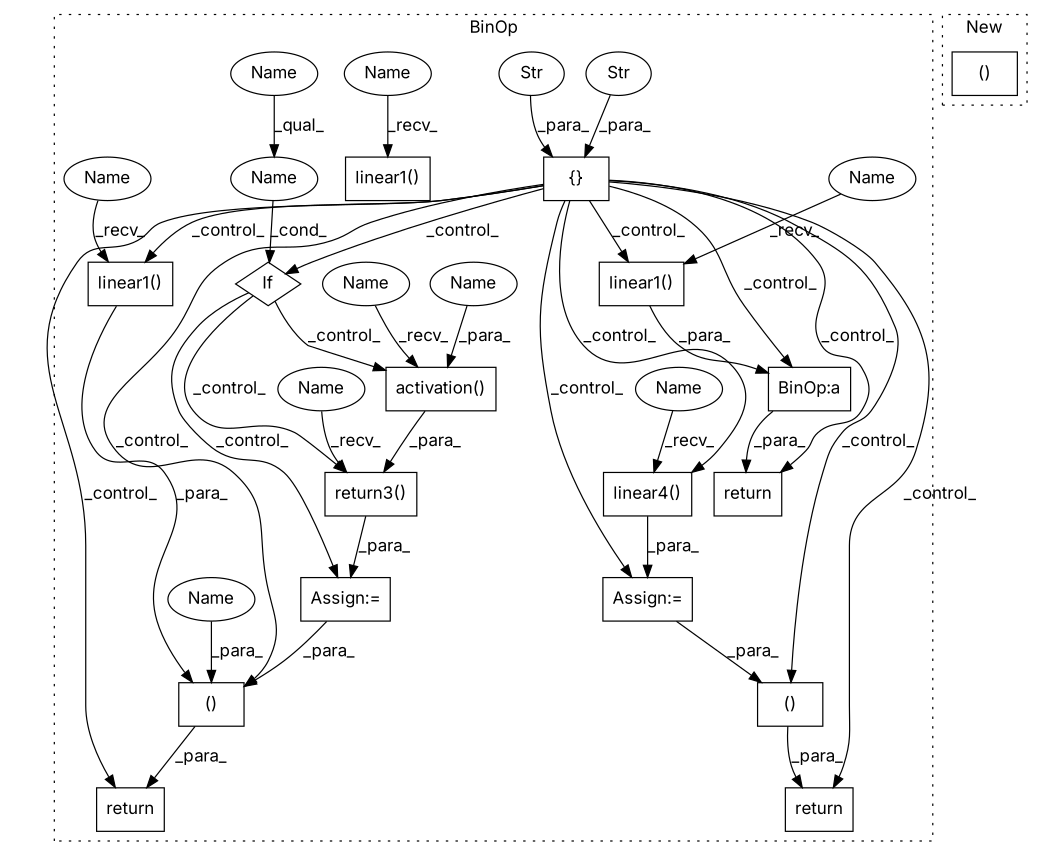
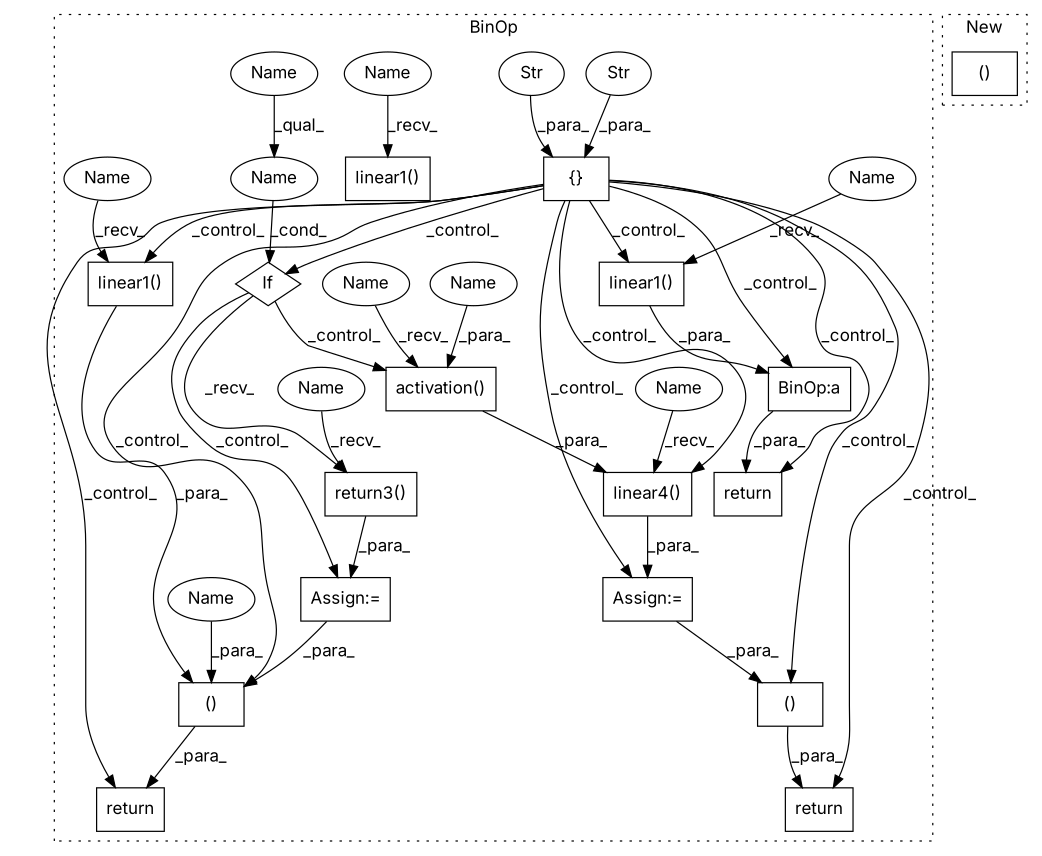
  digraph {
    fontname=Inter
    node [a=87 fontname=Inter l=4 s=18913 shape=box]
    edge [fontname=Inter]
    n1 [a=75 l="16,1" label="activation()" s="18980,19005"]
    n2 [a=96 l="3,22" label=If s="18910,18933" shape=diamond]
    n3 [a=75 l="13,1" label="return3()" s="18967,19006"]
    n4 [a=75 l="13,1" label="linear1()" s="19336,19350"]
    n5 [a=59 l="1,0" label="{}" s="18690,18734"]
    n6 [a=54 l=26 label="()" s=19205]
    n7 [a=75 l="13,1" label="linear1()" s="18783,18797"]
    n8 [a=66 l=15 label=Str s=18704 shape=ellipse]
    n9 [a=66 l=13 label=Str s=18721 shape=ellipse]
    n10 [l=20 label=Name shape=ellipse]
    n11 [a=75 l="13,1" label="linear4()" s="19618,19632"]
    n12 [a=68 l=3 label="Assign:=" s=18964]
    n13 [a=68 l=3 label="Assign:=" s=19615]
    n14 [a=93 l=7 label=return s=19189]
    n15 [a=54 l=15 label="()" s=19667]
    n16 [a=82 l=3 label="BinOp:a" s=19453]
    n17 [a=93 l=7 label=return s=19442]
    n18 [a=75 l="13,1" label="linear1()" s="18589,18603"]
    n19 [a=93 l=7 label=return s=19650]
    n20 [label=Name s=19336 shape=ellipse]
    n21 [label=Name s=18589 shape=ellipse]
    n22 [label=Name s=19618 shape=ellipse]
    n23 [label=Name s=18967 shape=ellipse]
    n24 [label=Name shape=ellipse]
    n25 [label=Name s=18783 shape=ellipse]
    n26 [label=Name s=18980 shape=ellipse]
    n27 [l=9 label=Name s=19207 shape=ellipse]
    n28 [l=9 label=Name s=18996 shape=ellipse]
    n29 [a=54 l=12 label="()" s=15707]
    subgraph cluster_1 {
      label=BinOp
      style=dotted
      n1
      n2
      n3
      n4
      n5
      n6
      n7
      n8
      n9
      n10
      n11
      n12
      n13
      n14
      n15
      n16
      n17
      n18
      n19
      n20
      n21
      n22
      n23
      n24
      n25
      n26
      n27
      n28
    }
    subgraph cluster_2 {
      label=New
      style=dotted
      n29
    }
-   n1 -> n3 [label=_para_]
+   n1 -> n11 [label=_para_]
    n2 -> n1 [label=_control_]
-   n2 -> n3 [label=_control_]
+   n2 -> n3 [label=_recv_]
    n2 -> n12 [label=_control_]
    n3 -> n12 [label=_para_]
    n4 -> n16 [label=_para_]
    n5 -> n2 [label=_control_]
    n5 -> n4 [label=_control_]
    n5 -> n6 [label=_control_]
    n5 -> n7 [label=_control_]
    n5 -> n11 [label=_control_]
    n5 -> n13 [label=_control_]
    n5 -> n14 [label=_control_]
    n5 -> n15 [label=_control_]
    n5 -> n16 [label=_control_]
    n5 -> n17 [label=_control_]
    n5 -> n19 [label=_control_]
    n6 -> n14 [label=_para_]
    n7 -> n6 [label=_para_]
    n8 -> n5 [label=_para_]
    n9 -> n5 [label=_para_]
    n10 -> n2 [label=_cond_]
    n11 -> n13 [label=_para_]
    n12 -> n6 [label=_para_]
    n13 -> n15 [label=_para_]
    n15 -> n19 [label=_para_]
    n16 -> n17 [label=_para_]
    n20 -> n4 [label=_recv_]
    n21 -> n18 [label=_recv_]
    n22 -> n11 [label=_recv_]
    n23 -> n3 [label=_recv_]
    n24 -> n10 [label=_qual_]
    n25 -> n7 [label=_recv_]
    n26 -> n1 [label=_recv_]
    n27 -> n6 [label=_para_]
    n28 -> n1 [label=_para_]
  }
